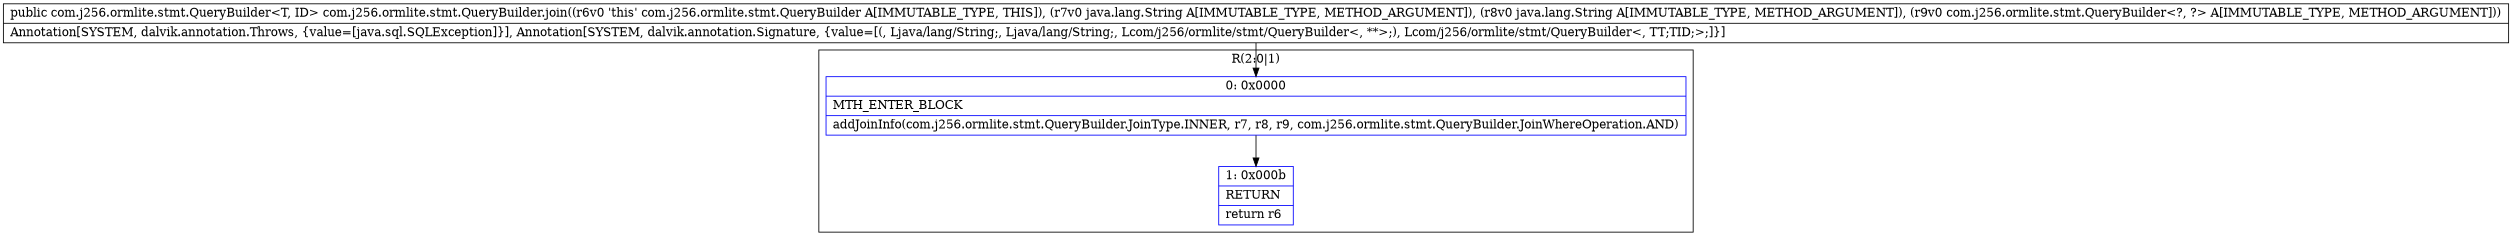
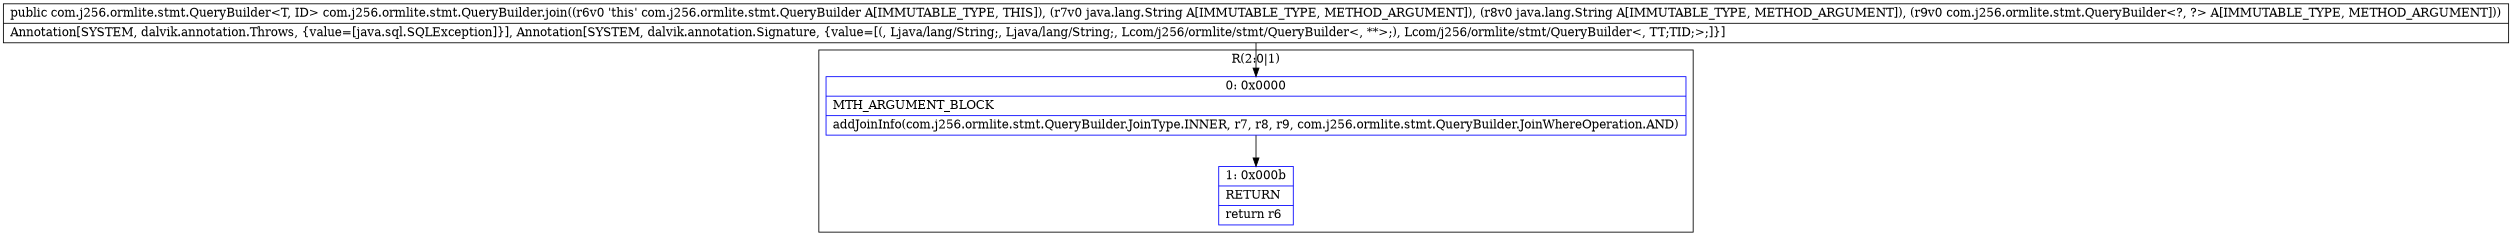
  digraph {
    node [color=blue shape=record]
-   n1 [label="{0\:\ 0x0000|MTH_ENTER_BLOCK\l|addJoinInfo(com.j256.ormlite.stmt.QueryBuilder.JoinType.INNER, r7, r8, r9, com.j256.ormlite.stmt.QueryBuilder.JoinWhereOperation.AND)\l}"]
+   n1 [label="{0\:\ 0x0000|MTH_ARGUMENT_BLOCK\l|addJoinInfo(com.j256.ormlite.stmt.QueryBuilder.JoinType.INNER, r7, r8, r9, com.j256.ormlite.stmt.QueryBuilder.JoinWhereOperation.AND)\l}"]
    n2 [label="{1\:\ 0x000b|RETURN\l|return r6\l}"]
    n3 [label="{public com.j256.ormlite.stmt.QueryBuilder\<T, ID\> com.j256.ormlite.stmt.QueryBuilder.join((r6v0 'this' com.j256.ormlite.stmt.QueryBuilder A[IMMUTABLE_TYPE, THIS]), (r7v0 java.lang.String A[IMMUTABLE_TYPE, METHOD_ARGUMENT]), (r8v0 java.lang.String A[IMMUTABLE_TYPE, METHOD_ARGUMENT]), (r9v0 com.j256.ormlite.stmt.QueryBuilder\<?, ?\> A[IMMUTABLE_TYPE, METHOD_ARGUMENT]))  | Annotation[SYSTEM, dalvik.annotation.Throws, \{value=[java.sql.SQLException]\}], Annotation[SYSTEM, dalvik.annotation.Signature, \{value=[(, Ljava\/lang\/String;, Ljava\/lang\/String;, Lcom\/j256\/ormlite\/stmt\/QueryBuilder\<, **\>;), Lcom\/j256\/ormlite\/stmt\/QueryBuilder\<, TT;TID;\>;]\}]\l}" color=""]
    subgraph cluster_1 {
      label="R(2:0|1)"
      n1
      n2
    }
    n1 -> n2
    n3 -> n1
  }
